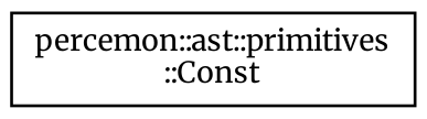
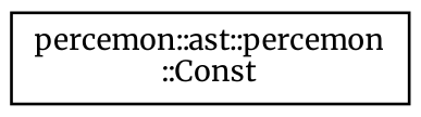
  digraph {
    rankdir=LR
    fontname=Merriweather
-   n1 [color=black fillcolor=white fontname=Merriweather fontsize=10 height=0.2 label="percemon::ast::primitives\l::Const" shape=record style=filled width=0.4]
+   n1 [color=black fillcolor=white fontname=Merriweather fontsize=10 height=0.2 label="percemon::ast::percemon\l::Const" shape=record style=filled width=0.4]
  }
